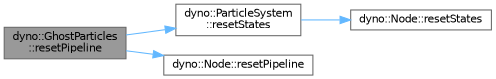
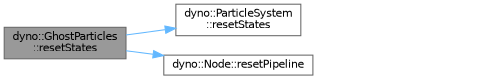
  digraph {
    rankdir=LR
    node [color=grey40 fillcolor=white fontname=Helvetica fontsize=10 shape=box style=filled]
    edge [color=steelblue1 fontname=Helvetica fontsize=10 labelfontname=Helvetica labelfontsize=10 style=solid]
-   n1 [color=gray40 fillcolor=grey60 fontcolor=black height=0.2 label="dyno::GhostParticles\l::resetPipeline" width=0.4]
+   n1 [color=gray40 fillcolor=grey60 fontcolor=black height=0.2 label="dyno::GhostParticles\l::resetStates" width=0.4]
    n2 [height=0.2 label="dyno::ParticleSystem\l::resetStates" width=0.4]
    n3 [height=0.2 label="dyno::Node::resetPipeline" width=0.4]
-   n4 [height=0.2 label="dyno::Node::resetStates" width=0.4]
    n1 -> n2
    n1 -> n3
-   n2 -> n4
  }
